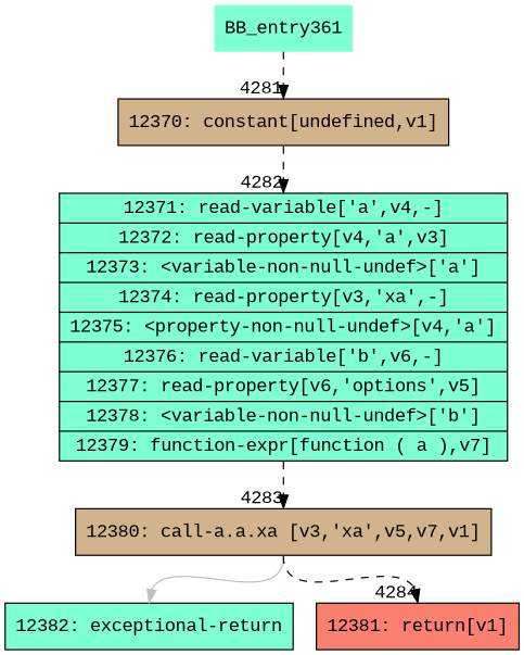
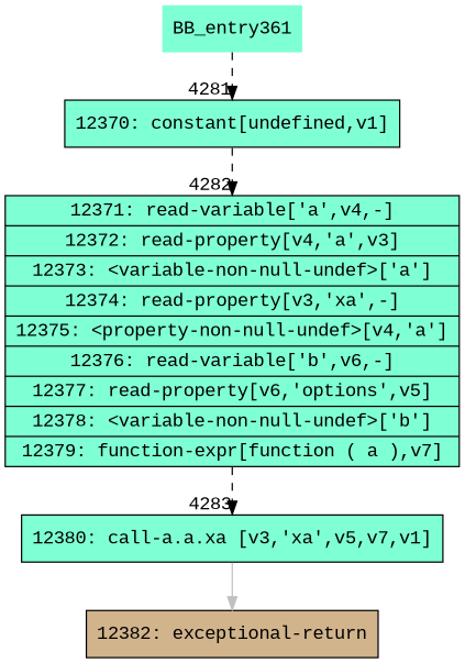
  digraph {
    fontname="Liberation Mono"
    rankdir=TD
    node [fillcolor=aquamarine fontname="Liberation Mono" shape=record style=filled]
    edge [fontname="Liberation Mono" headport=n style=dashed tailport=s]
    BB_entry361 [shape=none]
-   n2 [fillcolor=tan label="{12370: constant[undefined,v1]}"]
+   n2 [label="{12370: constant[undefined,v1]}"]
    n3 [label="{12371: read-variable['a',v4,-]|12372: read-property[v4,'a',v3]|12373: \<variable-non-null-undef\>['a']|12374: read-property[v3,'xa',-]|12375: \<property-non-null-undef\>[v4,'a']|12376: read-variable['b',v6,-]|12377: read-property[v6,'options',v5]|12378: \<variable-non-null-undef\>['b']|12379: function-expr[function ( a ),v7]}"]
-   n4 [fillcolor=tan label="{12380: call-a.a.xa [v3,'xa',v5,v7,v1]}"]
-   n5 [label="{12382: exceptional-return}"]
-   n6 [fillcolor=salmon label="{12381: return[v1]}"]
+   n4 [label="{12380: call-a.a.xa [v3,'xa',v5,v7,v1]}"]
+   n5 [fillcolor=tan label="{12382: exceptional-return}"]
    BB_entry361 -> n2 [headlabel="    4281"]
    n2 -> n3 [headlabel="      4282"]
    n3 -> n4 [headlabel="      4283"]
    n4 -> n5 [color=gray style=solid]
-   n4 -> n6 [headlabel="      4284"]
  }
